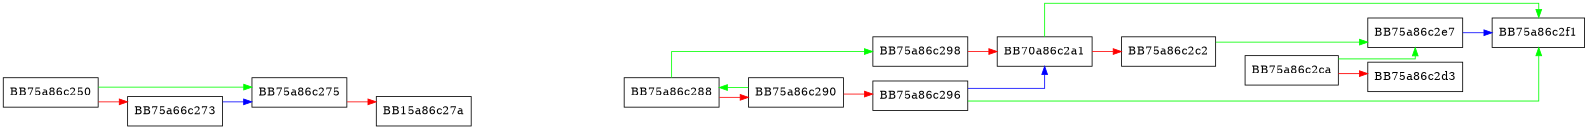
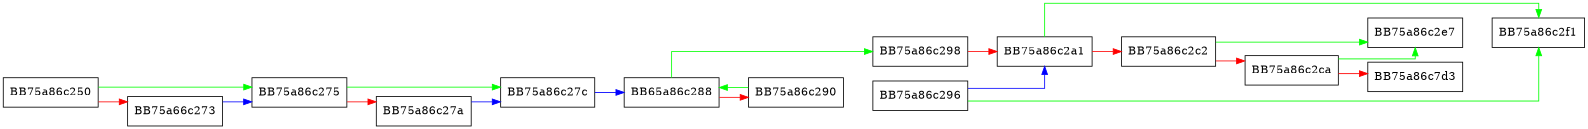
  digraph {
    rankdir=LR
    splines=ortho
    node [shape=box]
    edge [color=green]
    BB75a86c250
    BB75a86c275
    n3 [label=BB75a66c273]
-   BB75a86c27a [label=BB15a86c27a]
-   BB75a86c288
+   BB75a86c27c
+   BB75a86c27a
+   BB75a86c288 [label=BB65a86c288]
    BB75a86c298
    BB75a86c290
-   BB75a86c2a1 [label=BB70a86c2a1]
+   BB75a86c2a1
    BB75a86c296
    BB75a86c2f1
    BB75a86c2c2
    BB75a86c2e7
    BB75a86c2ca
-   BB75a86c2d3
+   BB75a86c2d3 [label=BB75a86c7d3]
    BB75a86c250 -> BB75a86c275
    BB75a86c250 -> n3 [color=red]
+   BB75a86c275 -> BB75a86c27c
    BB75a86c275 -> BB75a86c27a [color=red]
    n3 -> BB75a86c275 [color=blue]
+   BB75a86c27c -> BB75a86c288 [color=blue]
+   BB75a86c27a -> BB75a86c27c [color=blue]
    BB75a86c288 -> BB75a86c298
    BB75a86c288 -> BB75a86c290 [color=red]
    BB75a86c298 -> BB75a86c2a1 [color=red]
    BB75a86c290 -> BB75a86c288
-   BB75a86c290 -> BB75a86c296 [color=red]
    BB75a86c2a1 -> BB75a86c2f1
    BB75a86c2a1 -> BB75a86c2c2 [color=red]
    BB75a86c296 -> BB75a86c2a1 [color=blue]
    BB75a86c296 -> BB75a86c2f1
    BB75a86c2c2 -> BB75a86c2e7
-   BB75a86c2e7 -> BB75a86c2f1 [color=blue]
+   BB75a86c2c2 -> BB75a86c2ca [color=red]
    BB75a86c2ca -> BB75a86c2e7
    BB75a86c2ca -> BB75a86c2d3 [color=red]
  }
